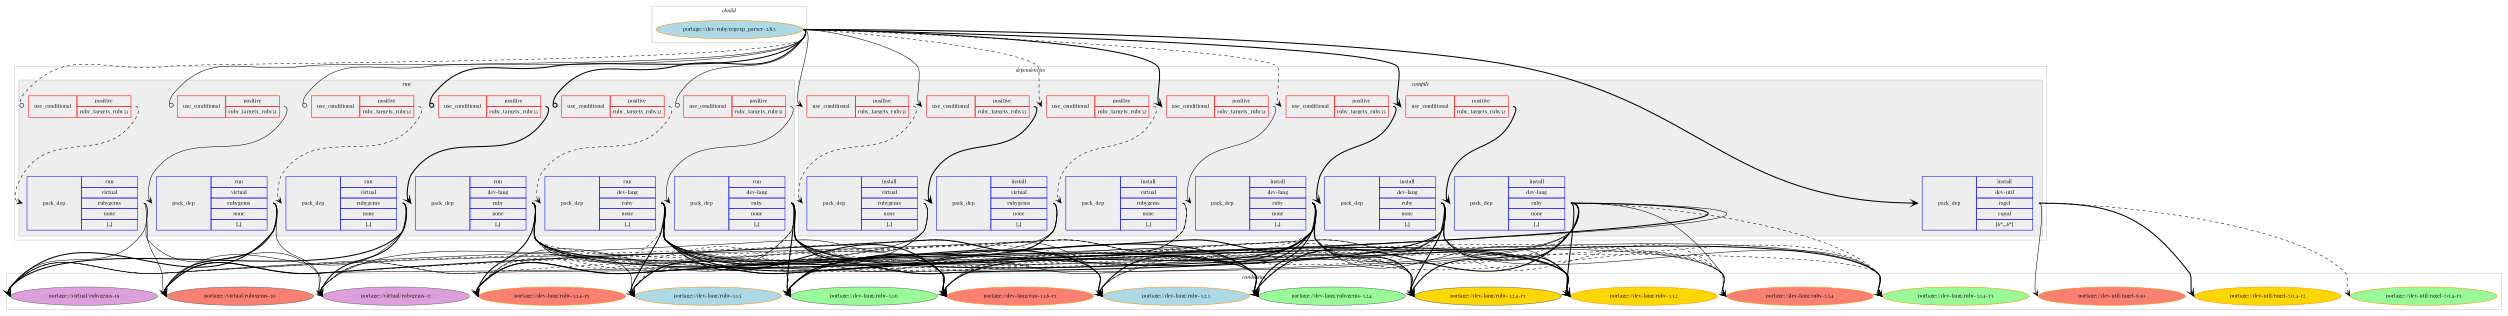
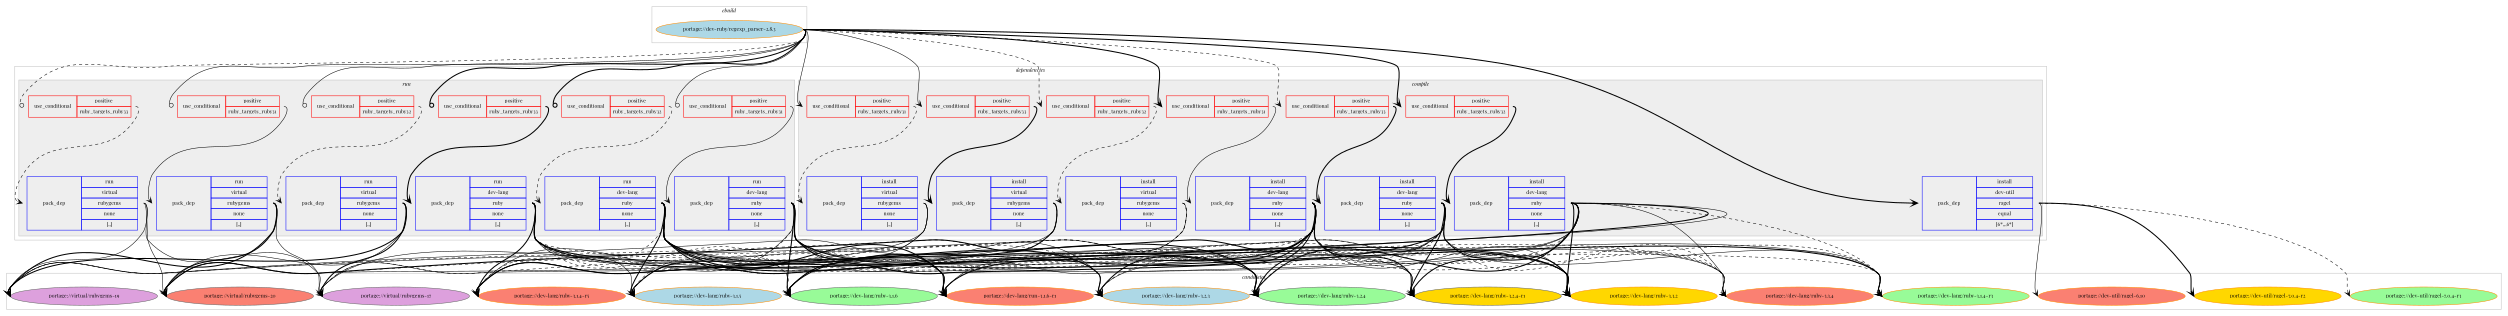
  digraph {
    compound=true
    concentrate=true
    fontname="Playfair Display"
    fontsize=10
    newrank=true
    rankdir=TB
    ranksep=1.5
    node [color=blue fontname="Playfair Display" fontsize=10 shape=none]
    edge [arrowhead=vee fontname="Playfair Display" headport=w style=bold tailport=e weight=100]
    n1 [color=darkorange fillcolor=lightblue label="portage://dev-ruby/regexp_parser-2.8.3" style=filled width=4 shape=""]
    n2 [label=<<TABLE BORDER="0" CELLBORDER="1" CELLSPACING="0" CELLPADDING="4" WIDTH="220"><TR><TD ROWSPAN="6" CELLPADDING="30">pack_dep</TD></TR><TR><TD WIDTH="110">install</TD></TR><TR><TD>dev-lang</TD></TR><TR><TD>ruby</TD></TR><TR><TD>none</TD></TR><TR><TD>[,,]</TD></TR></TABLE>>]
    n3 [color=red label=<<TABLE BORDER="0" CELLBORDER="1" CELLSPACING="0" CELLPADDING="4"><TR><TD ROWSPAN="3" CELLPADDING="10">use_conditional</TD></TR><TR><TD>positive</TD></TR><TR><TD>ruby_targets_ruby31</TD></TR></TABLE>>]
    n4 [label=<<TABLE BORDER="0" CELLBORDER="1" CELLSPACING="0" CELLPADDING="4" WIDTH="220"><TR><TD ROWSPAN="6" CELLPADDING="30">pack_dep</TD></TR><TR><TD WIDTH="110">install</TD></TR><TR><TD>virtual</TD></TR><TR><TD>rubygems</TD></TR><TR><TD>none</TD></TR><TR><TD>[,,]</TD></TR></TABLE>>]
    n5 [color=red label=<<TABLE BORDER="0" CELLBORDER="1" CELLSPACING="0" CELLPADDING="4"><TR><TD ROWSPAN="3" CELLPADDING="10">use_conditional</TD></TR><TR><TD>positive</TD></TR><TR><TD>ruby_targets_ruby31</TD></TR></TABLE>>]
    n6 [label=<<TABLE BORDER="0" CELLBORDER="1" CELLSPACING="0" CELLPADDING="4" WIDTH="220"><TR><TD ROWSPAN="6" CELLPADDING="30">pack_dep</TD></TR><TR><TD WIDTH="110">install</TD></TR><TR><TD>dev-lang</TD></TR><TR><TD>ruby</TD></TR><TR><TD>none</TD></TR><TR><TD>[,,]</TD></TR></TABLE>>]
    n7 [color=red label=<<TABLE BORDER="0" CELLBORDER="1" CELLSPACING="0" CELLPADDING="4"><TR><TD ROWSPAN="3" CELLPADDING="10">use_conditional</TD></TR><TR><TD>positive</TD></TR><TR><TD>ruby_targets_ruby32</TD></TR></TABLE>>]
    n8 [label=<<TABLE BORDER="0" CELLBORDER="1" CELLSPACING="0" CELLPADDING="4" WIDTH="220"><TR><TD ROWSPAN="6" CELLPADDING="30">pack_dep</TD></TR><TR><TD WIDTH="110">install</TD></TR><TR><TD>virtual</TD></TR><TR><TD>rubygems</TD></TR><TR><TD>none</TD></TR><TR><TD>[,,]</TD></TR></TABLE>>]
    n9 [color=red label=<<TABLE BORDER="0" CELLBORDER="1" CELLSPACING="0" CELLPADDING="4"><TR><TD ROWSPAN="3" CELLPADDING="10">use_conditional</TD></TR><TR><TD>positive</TD></TR><TR><TD>ruby_targets_ruby32</TD></TR></TABLE>>]
    n10 [label=<<TABLE BORDER="0" CELLBORDER="1" CELLSPACING="0" CELLPADDING="4" WIDTH="220"><TR><TD ROWSPAN="6" CELLPADDING="30">pack_dep</TD></TR><TR><TD WIDTH="110">install</TD></TR><TR><TD>dev-lang</TD></TR><TR><TD>ruby</TD></TR><TR><TD>none</TD></TR><TR><TD>[,,]</TD></TR></TABLE>>]
    n11 [color=red label=<<TABLE BORDER="0" CELLBORDER="1" CELLSPACING="0" CELLPADDING="4"><TR><TD ROWSPAN="3" CELLPADDING="10">use_conditional</TD></TR><TR><TD>positive</TD></TR><TR><TD>ruby_targets_ruby33</TD></TR></TABLE>>]
    n12 [label=<<TABLE BORDER="0" CELLBORDER="1" CELLSPACING="0" CELLPADDING="4" WIDTH="220"><TR><TD ROWSPAN="6" CELLPADDING="30">pack_dep</TD></TR><TR><TD WIDTH="110">install</TD></TR><TR><TD>virtual</TD></TR><TR><TD>rubygems</TD></TR><TR><TD>none</TD></TR><TR><TD>[,,]</TD></TR></TABLE>>]
    n13 [color=red label=<<TABLE BORDER="0" CELLBORDER="1" CELLSPACING="0" CELLPADDING="4"><TR><TD ROWSPAN="3" CELLPADDING="10">use_conditional</TD></TR><TR><TD>positive</TD></TR><TR><TD>ruby_targets_ruby33</TD></TR></TABLE>>]
    n14 [label=<<TABLE BORDER="0" CELLBORDER="1" CELLSPACING="0" CELLPADDING="4" WIDTH="220"><TR><TD ROWSPAN="6" CELLPADDING="30">pack_dep</TD></TR><TR><TD WIDTH="110">install</TD></TR><TR><TD>dev-util</TD></TR><TR><TD>ragel</TD></TR><TR><TD>equal</TD></TR><TR><TD>[6*,,,6*]</TD></TR></TABLE>>]
    n15 [label=<<TABLE BORDER="0" CELLBORDER="1" CELLSPACING="0" CELLPADDING="4" WIDTH="220"><TR><TD ROWSPAN="6" CELLPADDING="30">pack_dep</TD></TR><TR><TD WIDTH="110">run</TD></TR><TR><TD>dev-lang</TD></TR><TR><TD>ruby</TD></TR><TR><TD>none</TD></TR><TR><TD>[,,]</TD></TR></TABLE>>]
    n16 [color=red label=<<TABLE BORDER="0" CELLBORDER="1" CELLSPACING="0" CELLPADDING="4"><TR><TD ROWSPAN="3" CELLPADDING="10">use_conditional</TD></TR><TR><TD>positive</TD></TR><TR><TD>ruby_targets_ruby31</TD></TR></TABLE>>]
    n17 [label=<<TABLE BORDER="0" CELLBORDER="1" CELLSPACING="0" CELLPADDING="4" WIDTH="220"><TR><TD ROWSPAN="6" CELLPADDING="30">pack_dep</TD></TR><TR><TD WIDTH="110">run</TD></TR><TR><TD>virtual</TD></TR><TR><TD>rubygems</TD></TR><TR><TD>none</TD></TR><TR><TD>[,,]</TD></TR></TABLE>>]
    n18 [color=red label=<<TABLE BORDER="0" CELLBORDER="1" CELLSPACING="0" CELLPADDING="4"><TR><TD ROWSPAN="3" CELLPADDING="10">use_conditional</TD></TR><TR><TD>positive</TD></TR><TR><TD>ruby_targets_ruby31</TD></TR></TABLE>>]
    n19 [label=<<TABLE BORDER="0" CELLBORDER="1" CELLSPACING="0" CELLPADDING="4" WIDTH="220"><TR><TD ROWSPAN="6" CELLPADDING="30">pack_dep</TD></TR><TR><TD WIDTH="110">run</TD></TR><TR><TD>dev-lang</TD></TR><TR><TD>ruby</TD></TR><TR><TD>none</TD></TR><TR><TD>[,,]</TD></TR></TABLE>>]
    n20 [color=red label=<<TABLE BORDER="0" CELLBORDER="1" CELLSPACING="0" CELLPADDING="4"><TR><TD ROWSPAN="3" CELLPADDING="10">use_conditional</TD></TR><TR><TD>positive</TD></TR><TR><TD>ruby_targets_ruby32</TD></TR></TABLE>>]
    n21 [label=<<TABLE BORDER="0" CELLBORDER="1" CELLSPACING="0" CELLPADDING="4" WIDTH="220"><TR><TD ROWSPAN="6" CELLPADDING="30">pack_dep</TD></TR><TR><TD WIDTH="110">run</TD></TR><TR><TD>virtual</TD></TR><TR><TD>rubygems</TD></TR><TR><TD>none</TD></TR><TR><TD>[,,]</TD></TR></TABLE>>]
    n22 [color=red label=<<TABLE BORDER="0" CELLBORDER="1" CELLSPACING="0" CELLPADDING="4"><TR><TD ROWSPAN="3" CELLPADDING="10">use_conditional</TD></TR><TR><TD>positive</TD></TR><TR><TD>ruby_targets_ruby33</TD></TR></TABLE>>]
    n23 [label=<<TABLE BORDER="0" CELLBORDER="1" CELLSPACING="0" CELLPADDING="4" WIDTH="220"><TR><TD ROWSPAN="6" CELLPADDING="30">pack_dep</TD></TR><TR><TD WIDTH="110">run</TD></TR><TR><TD>virtual</TD></TR><TR><TD>rubygems</TD></TR><TR><TD>none</TD></TR><TR><TD>[,,]</TD></TR></TABLE>>]
    n24 [color=red label=<<TABLE BORDER="0" CELLBORDER="1" CELLSPACING="0" CELLPADDING="4"><TR><TD ROWSPAN="3" CELLPADDING="10">use_conditional</TD></TR><TR><TD>positive</TD></TR><TR><TD>ruby_targets_ruby32</TD></TR></TABLE>>]
    n25 [label=<<TABLE BORDER="0" CELLBORDER="1" CELLSPACING="0" CELLPADDING="4" WIDTH="220"><TR><TD ROWSPAN="6" CELLPADDING="30">pack_dep</TD></TR><TR><TD WIDTH="110">run</TD></TR><TR><TD>dev-lang</TD></TR><TR><TD>ruby</TD></TR><TR><TD>none</TD></TR><TR><TD>[,,]</TD></TR></TABLE>>]
    n26 [color=red label=<<TABLE BORDER="0" CELLBORDER="1" CELLSPACING="0" CELLPADDING="4"><TR><TD ROWSPAN="3" CELLPADDING="10">use_conditional</TD></TR><TR><TD>positive</TD></TR><TR><TD>ruby_targets_ruby33</TD></TR></TABLE>>]
    n27 [color=gray40 fillcolor=salmon label="portage://virtual/rubygems-20" style=filled width=4 shape=""]
    n28 [color=gray40 fillcolor=plum label="portage://virtual/rubygems-19" style=filled width=4 shape=""]
    n29 [color=gray40 fillcolor=plum label="portage://virtual/rubygems-17" style=filled width=4 shape=""]
    n30 [color=darkorange fillcolor=salmon label="portage://dev-lang/ruby-3.3.4" style=filled width=4 shape=""]
    n31 [color=darkorange fillcolor=gold label="portage://dev-lang/ruby-3.3.2" style=filled width=4 shape=""]
    n32 [color=gray40 fillcolor=gold label="portage://dev-lang/ruby-3.2.4-r1" style=filled width=4 shape=""]
-   n33 [color=gray40 fillcolor=palegreen label="portage://dev-lang/rubygems-3.2.4" style=filled width=4 shape=""]
+   n33 [color=gray40 fillcolor=palegreen label="portage://dev-lang/ruby-3.2.4" style=filled width=4 shape=""]
    n34 [color=darkorange fillcolor=lightblue label="portage://dev-lang/ruby-3.2.3" style=filled width=4 shape=""]
    n35 [color=darkorange fillcolor=salmon label="portage://dev-lang/run-3.1.6-r1" style=filled width=4 shape=""]
    n36 [color=gray40 fillcolor=palegreen label="portage://dev-lang/ruby-3.1.6" style=filled width=4 shape=""]
    n37 [color=darkorange fillcolor=lightblue label="portage://dev-lang/ruby-3.1.5" style=filled width=4 shape=""]
    n38 [color=darkorange fillcolor=salmon label="portage://dev-lang/ruby-3.1.4-r5" style=filled width=4 shape=""]
    n39 [color=darkorange fillcolor=palegreen label="portage://dev-lang/ruby-3.1.4-r3" style=filled width=4 shape=""]
    n40 [color=darkorange fillcolor=palegreen label="portage://dev-util/ragel-7.0.4-r3" style=filled width=4 shape=""]
    n41 [color=darkorange fillcolor=gold label="portage://dev-util/ragel-7.0.4-r2" style=filled width=4 shape=""]
    n42 [color=darkorange fillcolor=salmon label="portage://dev-util/ragel-6.10" style=filled width=4 shape=""]
    subgraph cluster_1 {
      color=gray
      label=<<i>ebuild</i>>
      n1
    }
    subgraph cluster_2 {
      color=gray
      label=<<i>dependencies</i>>
      subgraph cluster_3 {
        color=gray
        fillcolor="#eeeeee"
        label=<<i>compile</i>>
        style=filled
        subgraph sub_4 {
          color=gray
          fillcolor="#eeeeee"
          label=<<i>compile</i>>
          style=filled
          n3
          subgraph sub_5 {
            color=gray
            fillcolor="#eeeeee"
            label=<<i>compile</i>>
            style=filled
            n2
          }
        }
        subgraph sub_6 {
          color=gray
          fillcolor="#eeeeee"
          label=<<i>compile</i>>
          style=filled
          n5
          subgraph sub_7 {
            color=gray
            fillcolor="#eeeeee"
            label=<<i>compile</i>>
            style=filled
            n4
          }
        }
        subgraph sub_8 {
          color=gray
          fillcolor="#eeeeee"
          label=<<i>compile</i>>
          style=filled
          n7
          subgraph sub_9 {
            color=gray
            fillcolor="#eeeeee"
            label=<<i>compile</i>>
            style=filled
            n6
          }
        }
        subgraph sub_10 {
          color=gray
          fillcolor="#eeeeee"
          label=<<i>compile</i>>
          style=filled
          n9
          subgraph sub_11 {
            color=gray
            fillcolor="#eeeeee"
            label=<<i>compile</i>>
            style=filled
            n8
          }
        }
        subgraph sub_12 {
          color=gray
          fillcolor="#eeeeee"
          label=<<i>compile</i>>
          style=filled
          n11
          subgraph sub_13 {
            color=gray
            fillcolor="#eeeeee"
            label=<<i>compile</i>>
            style=filled
            n10
          }
        }
        subgraph sub_14 {
          color=gray
          fillcolor="#eeeeee"
          label=<<i>compile</i>>
          style=filled
          n13
          subgraph sub_15 {
            color=gray
            fillcolor="#eeeeee"
            label=<<i>compile</i>>
            style=filled
            n12
          }
        }
        subgraph sub_16 {
          color=gray
          fillcolor="#eeeeee"
          label=<<i>compile</i>>
          style=filled
          n14
        }
      }
      subgraph cluster_17 {
        color=gray
        fillcolor="#eeeeee"
        label=<<i>compile and run</i>>
        style=filled
      }
      subgraph cluster_18 {
        color=gray
        fillcolor="#eeeeee"
        label=<<i>run</i>>
        style=filled
        subgraph sub_19 {
          color=gray
          fillcolor="#eeeeee"
          label=<<i>run</i>>
          style=filled
          n16
          subgraph sub_20 {
            color=gray
            fillcolor="#eeeeee"
            label=<<i>run</i>>
            style=filled
            n15
          }
        }
        subgraph sub_21 {
          color=gray
          fillcolor="#eeeeee"
          label=<<i>run</i>>
          style=filled
          n18
          subgraph sub_22 {
            color=gray
            fillcolor="#eeeeee"
            label=<<i>run</i>>
            style=filled
            n17
          }
        }
        subgraph sub_23 {
          color=gray
          fillcolor="#eeeeee"
          label=<<i>run</i>>
          style=filled
          n20
          subgraph sub_24 {
            color=gray
            fillcolor="#eeeeee"
            label=<<i>run</i>>
            style=filled
            n19
          }
        }
        subgraph sub_25 {
          color=gray
          fillcolor="#eeeeee"
          label=<<i>run</i>>
          style=filled
          n22
          subgraph sub_26 {
            color=gray
            fillcolor="#eeeeee"
            label=<<i>run</i>>
            style=filled
            n21
          }
        }
        subgraph sub_27 {
          color=gray
          fillcolor="#eeeeee"
          label=<<i>run</i>>
          style=filled
          n24
          subgraph sub_28 {
            color=gray
            fillcolor="#eeeeee"
            label=<<i>run</i>>
            style=filled
            n23
          }
        }
        subgraph sub_29 {
          color=gray
          fillcolor="#eeeeee"
          label=<<i>run</i>>
          style=filled
          n26
          subgraph sub_30 {
            color=gray
            fillcolor="#eeeeee"
            label=<<i>run</i>>
            style=filled
            n25
          }
        }
      }
    }
    subgraph cluster_31 {
      color=gray
      label=<<i>candidates</i>>
      rank=same
      subgraph sub_32 {
        color=black
        label=<<i>candidates</i>>
        nodesep=1
        rank=same
        n27
        n28
        n29
      }
      subgraph sub_33 {
        color=black
        label=<<i>candidates</i>>
        nodesep=1
        rank=same
        n30
        n31
        n32
        n33
        n34
        n35
        n36
        n37
        n38
        n39
      }
      subgraph sub_34 {
        color=black
        label=<<i>candidates</i>>
        nodesep=1
        rank=same
        n30
        n31
        n32
        n33
        n34
        n35
        n36
        n37
        n38
        n39
      }
      subgraph sub_35 {
        color=black
        label=<<i>candidates</i>>
        nodesep=1
        rank=same
        n27
        n28
        n29
      }
      subgraph sub_36 {
        color=black
        label=<<i>candidates</i>>
        nodesep=1
        rank=same
        n30
        n31
        n32
        n33
        n34
        n35
        n36
        n37
        n38
        n39
      }
      subgraph sub_37 {
        color=black
        label=<<i>candidates</i>>
        nodesep=1
        rank=same
        n27
        n28
        n29
      }
      subgraph sub_38 {
        color=black
        label=<<i>candidates</i>>
        nodesep=1
        rank=same
        n40
        n41
        n42
      }
      subgraph sub_39 {
        color=black
        label=<<i>candidates</i>>
        nodesep=1
        rank=same
        n30
        n31
        n32
        n33
        n34
        n35
        n36
        n37
        n38
        n39
      }
      subgraph sub_40 {
        color=black
        label=<<i>candidates</i>>
        nodesep=1
        rank=same
        n27
        n28
        n29
      }
      subgraph sub_41 {
        color=black
        label=<<i>candidates</i>>
        nodesep=1
        rank=same
        n30
        n31
        n32
        n33
        n34
        n35
        n36
        n37
        n38
        n39
      }
      subgraph sub_42 {
        color=black
        label=<<i>candidates</i>>
        nodesep=1
        rank=same
        n27
        n28
        n29
      }
      subgraph sub_43 {
        color=black
        label=<<i>candidates</i>>
        nodesep=1
        rank=same
        n27
        n28
        n29
      }
      subgraph sub_44 {
        color=black
        label=<<i>candidates</i>>
        nodesep=1
        rank=same
        n30
        n31
        n32
        n33
        n34
        n35
        n36
        n37
        n38
        n39
      }
    }
    n1 -> n3 [weight=20]
    n1 -> n5 [style=solid weight=20]
    n1 -> n7 [weight=20]
    n1 -> n9 [style=dashed weight=20]
    n1 -> n11 [style=dashed weight=20]
    n1 -> n13 [style=solid weight=20]
    n1 -> n14 [weight=20]
    n1 -> n16 [arrowhead=odot style=solid weight=20]
    n1 -> n18 [arrowhead=odot style=solid weight=20]
    n1 -> n20 [arrowhead=odot weight=20]
    n1 -> n22 [arrowhead=odot style=dashed weight=20]
    n1 -> n24 [arrowhead=odot style=solid weight=20]
    n1 -> n26 [arrowhead=odot weight=20]
    n2 -> n30 [style=dashed]
    n2 -> n31 [style=solid]
    n2 -> n32
    n2 -> n33
    n2 -> n34
    n2 -> n35
    n2 -> n36
    n2 -> n37 [style=dashed]
    n2 -> n38
    n2 -> n39 [style=dashed]
    n3 -> n2 [style=solid weight=20]
    n4 -> n27 [style=solid]
    n4 -> n28 [style=solid]
    n4 -> n29 [style=solid]
    n5 -> n4 [style=dashed weight=20]
    n6 -> n30 [style=solid]
    n6 -> n31
    n6 -> n32
    n6 -> n33
    n6 -> n34 [style=dashed]
    n6 -> n35 [style=solid]
    n6 -> n36 [style=solid]
    n6 -> n37
    n6 -> n38 [style=solid]
    n6 -> n39 [style=dashed]
    n7 -> n6 [weight=20]
    n8 -> n27 [style=dashed]
    n8 -> n28 [style=solid]
    n8 -> n29 [style=dashed]
    n9 -> n8 [style=dashed weight=20]
    n10 -> n30 [style=dashed]
    n10 -> n31
    n10 -> n32
    n10 -> n33 [style=dashed]
    n10 -> n34 [style=solid]
    n10 -> n35 [style=dashed]
    n10 -> n36
    n10 -> n37 [style=dashed]
    n10 -> n38 [style=solid]
    n10 -> n39 [style=solid]
    n11 -> n10 [weight=20]
    n12 -> n27
    n12 -> n28 [style=dashed]
    n12 -> n29 [style=solid]
    n13 -> n12 [weight=20]
    n14 -> n40 [style=dashed]
    n14 -> n41
    n14 -> n42 [style=solid]
    n15 -> n30 [style=solid]
    n15 -> n31 [style=dashed]
    n15 -> n32 [style=dashed]
    n15 -> n33 [style=solid]
    n15 -> n34 [style=solid]
    n15 -> n35
    n15 -> n36
    n15 -> n37 [style=dashed]
    n15 -> n38 [style=solid]
    n15 -> n39
    n16 -> n15 [style=solid weight=20]
    n17 -> n27
    n17 -> n28
    n17 -> n29 [style=solid]
    n18 -> n17 [style=solid weight=20]
    n19 -> n30 [style=dashed]
    n19 -> n31
    n19 -> n32 [style=solid]
    n19 -> n33
    n19 -> n34
    n19 -> n35
    n19 -> n36 [style=dashed]
    n19 -> n37
    n19 -> n38 [style=dashed]
    n19 -> n39 [style=solid]
    n20 -> n19 [style=dashed weight=20]
    n21 -> n27 [style=solid]
    n21 -> n28 [style=solid]
    n21 -> n29 [style=solid]
    n22 -> n21 [style=dashed weight=20]
    n23 -> n27 [style=solid]
    n23 -> n28
    n23 -> n29
    n24 -> n23 [style=dashed weight=20]
    n25 -> n30 [style=dashed]
    n25 -> n31
    n25 -> n32 [style=dashed]
    n25 -> n33
    n25 -> n34 [style=dashed]
    n25 -> n35 [style=solid]
    n25 -> n36 [style=dashed]
    n25 -> n37 [style=solid]
    n25 -> n38
    n25 -> n39 [style=dashed]
    n26 -> n25 [weight=20]
  }
